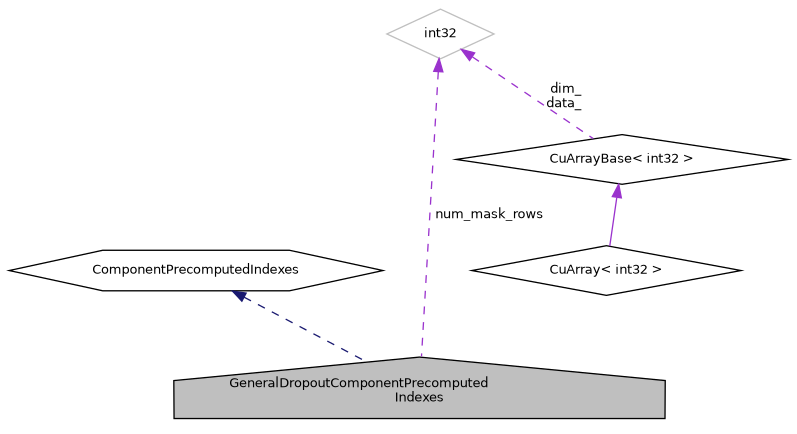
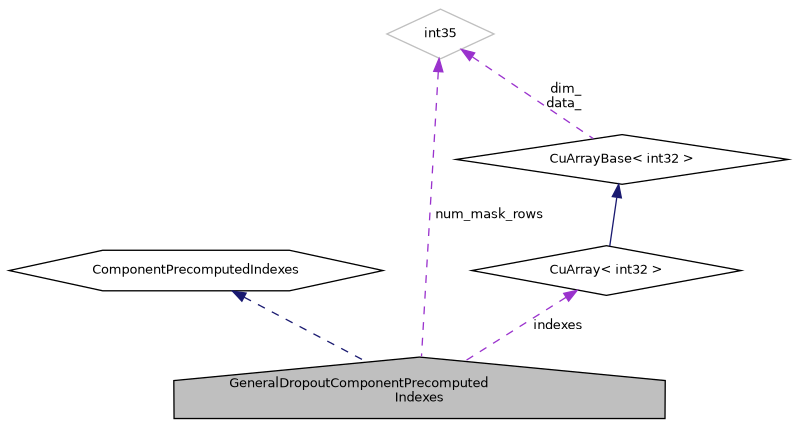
  digraph {
    node [color=black fillcolor=white fontname=Helvetica fontsize=10 shape=diamond style=filled]
    edge [color=darkorchid3 dir=back fontname=Helvetica fontsize=10 labelfontname=Helvetica labelfontsize=10 style=dashed]
    n1 [fillcolor=grey75 fontcolor=black height=0.2 label="GeneralDropoutComponentPrecomputed\lIndexes" shape=house width=0.4]
    n2 [height=0.2 label=ComponentPrecomputedIndexes shape=hexagon width=0.4]
    n3 [height=0.2 label="CuArray\< int32 \>" width=0.4]
    n4 [height=0.2 label="CuArrayBase\< int32 \>" width=0.4]
-   n5 [color=grey75 height=0.2 label=int32 width=0.4]
+   n5 [color=grey75 height=0.2 label=int35 width=0.4]
    n2 -> n1 [color=midnightblue]
-   n4 -> n3 [style=solid]
+   n3 -> n1 [label=" indexes"]
+   n4 -> n3 [color=midnightblue style=solid]
    n5 -> n1 [label=" num_mask_rows"]
    n5 -> n4 [label=" dim_\ndata_"]
  }
